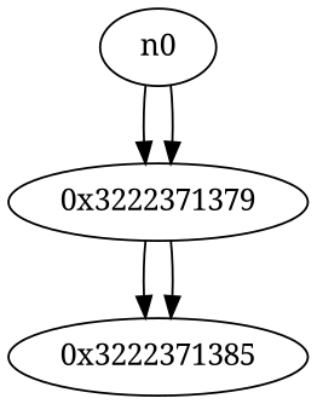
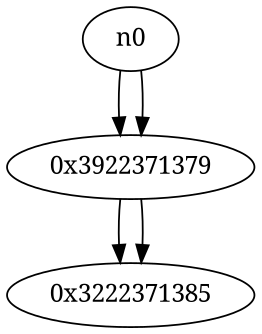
  digraph {
    fontname="Noto Serif"
    node [fontname="Noto Serif"]
    edge [fontname="Noto Serif"]
-   n1 [label="0x3222371379"]
+   n1 [label="0x3922371379"]
    n2 [label="0x3222371385"]
    n0
    n1 -> n2
    n1 -> n2
    n0 -> n1
    n0 -> n1
  }
